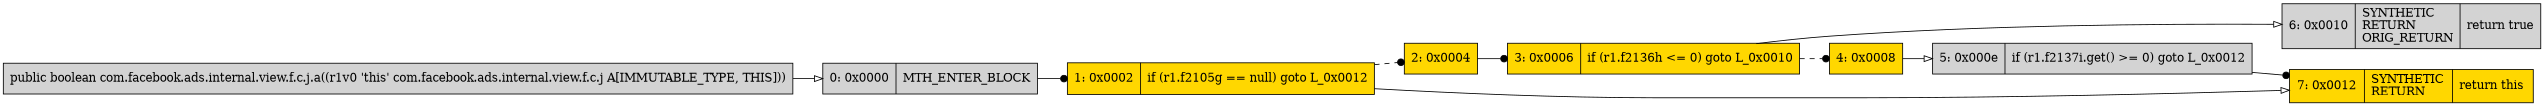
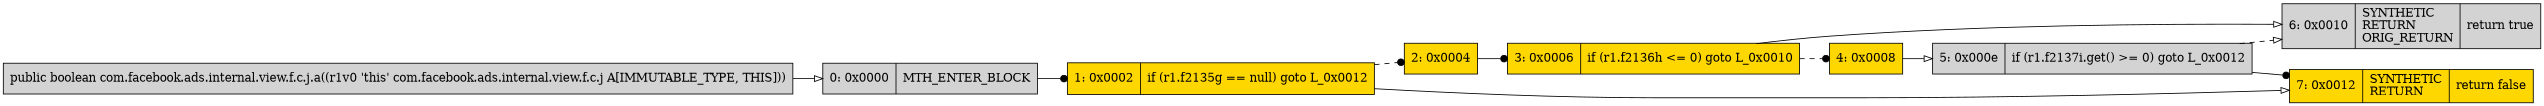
  digraph {
    rankdir=LR
    node [fillcolor=gold shape=record style=filled]
    edge [arrowhead=dot]
    n1 [fillcolor=lightgrey label="{0\:\ 0x0000|MTH_ENTER_BLOCK\l}"]
-   n2 [label="{1\:\ 0x0002|if (r1.f2105g == null) goto L_0x0012\l}"]
+   n2 [label="{1\:\ 0x0002|if (r1.f2135g == null) goto L_0x0012\l}"]
    n3 [label="{2\:\ 0x0004}"]
-   n4 [label="{7\:\ 0x0012|SYNTHETIC\lRETURN\l|return this\l}"]
+   n4 [label="{7\:\ 0x0012|SYNTHETIC\lRETURN\l|return false\l}"]
    n5 [label="{3\:\ 0x0006|if (r1.f2136h \<= 0) goto L_0x0010\l}"]
    n6 [label="{4\:\ 0x0008}"]
    n7 [fillcolor=lightgrey label="{6\:\ 0x0010|SYNTHETIC\lRETURN\lORIG_RETURN\l|return true\l}"]
    n8 [fillcolor=lightgrey label="{5\:\ 0x000e|if (r1.f2137i.get() \>= 0) goto L_0x0012\l}"]
    n9 [fillcolor=lightgrey label="{public boolean com.facebook.ads.internal.view.f.c.j.a((r1v0 'this' com.facebook.ads.internal.view.f.c.j A[IMMUTABLE_TYPE, THIS])) }"]
    n1 -> n2
    n2 -> n3 [style=dashed]
    n2 -> n4 [arrowhead=onormal]
    n3 -> n5
    n5 -> n6 [style=dashed]
    n5 -> n7 [arrowhead=onormal]
    n6 -> n8 [arrowhead=onormal]
    n8 -> n4
+   n8 -> n7 [arrowhead=onormal style=dashed]
    n9 -> n1 [arrowhead=onormal]
  }
